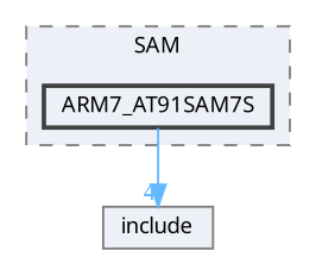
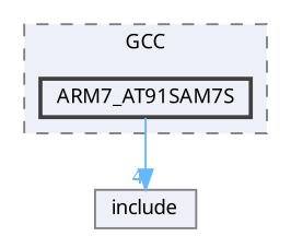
  digraph {
    compound=true
    fontname="Noto Sans"
    node [fillcolor="#edf0f7" fontname="Noto Sans" fontsize=10 shape=box]
    n1 [color=grey25 height=0.2 label=ARM7_AT91SAM7S style="filled,bold" width=0.4]
    n2 [color=grey50 height=0.2 label=include style=filled width=0.4]
    subgraph cluster_1 {
      bgcolor="#edf0f7"
      fontsize=10
-     label=SAM
+     label=GCC
      pencolor=grey50
      style="filled,dashed"
      n1
    }
    n1 -> n2 [color=steelblue1 fontcolor=steelblue1 fontname="Noto Sans" fontsize=10 headlabel=4 labeldistance=1.5 labelfontname=Helvetica labelfontsize=10]
  }
